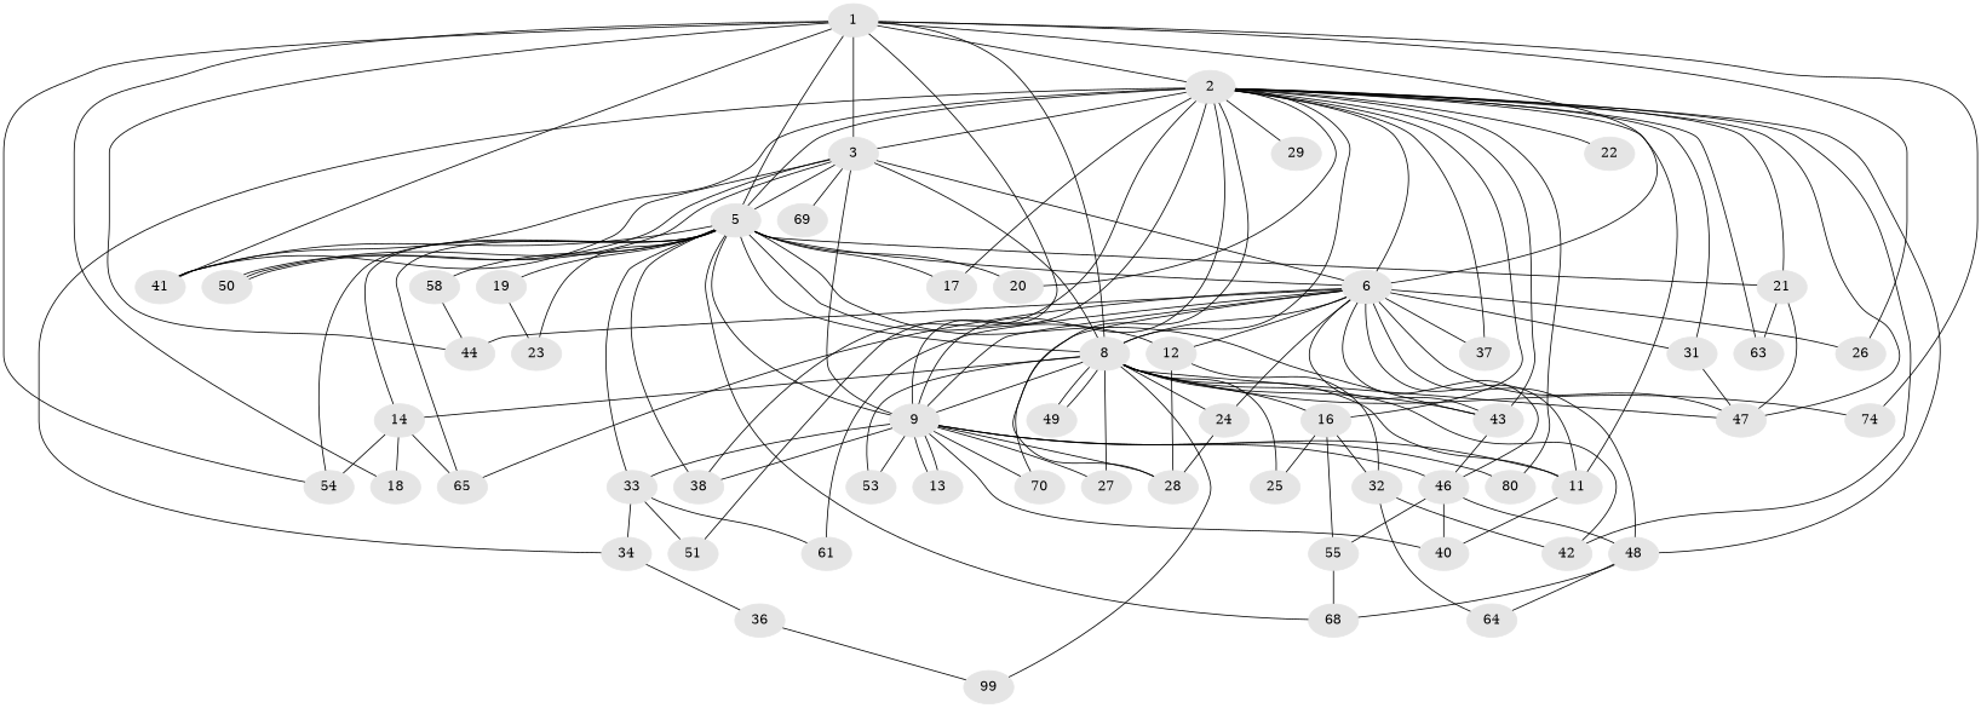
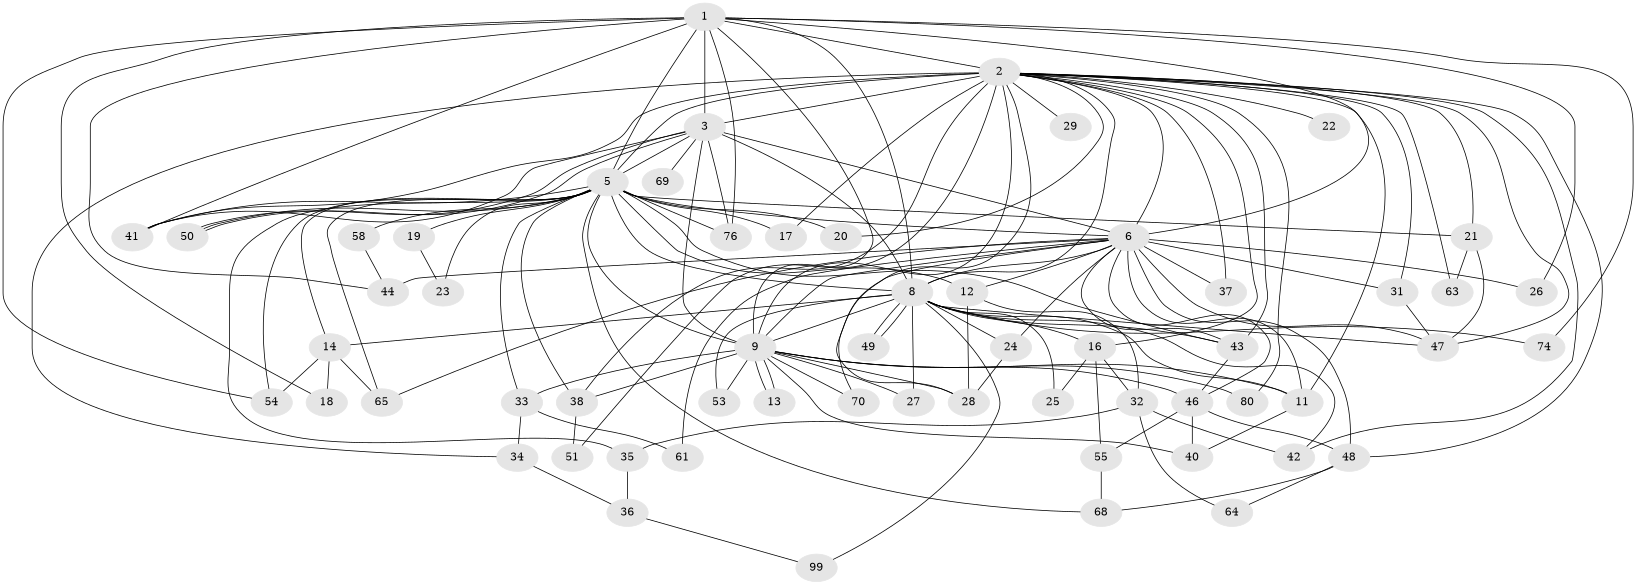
  graph {
    node [color=gray90 style=filled]
    2 [super="+4+86+83+59+30+45+57"]
    3
    5 [super="+15+7+73+85+10"]
    6
    8
    9
    41 [super="+72"]
    11 [super="+39"]
    16
    17
    20
    21
    22
    28 [super="+61+75"]
    29
    31
    34
    37
    38
    42 [super="+92"]
    43 [super="+81+96"]
    47 [super="+78"]
    48 [super="+90"]
    51
    63
    80
    1
    18
    26
    44 [super="+62"]
    54
    74
+   76 [super="+95"]
    50 [super="+91"]
    69
    12
    14
    19
    23
    33
+   35
    58
    65 [super="+77"]
    68 [super="+71"]
    24
    46 [super="+60"]
    n47 [label=61]
    70
    25
    27
    49
    53
    99
    13
    40
    32
    55
    36
    64
    2 -- 3 [weight=3]
    2 -- 5 [weight=8]
    2 -- 6 [weight=2]
    2 -- 8 [weight=2]
    2 -- 9 [weight=2]
    2 -- 41
    2 -- 11
    2 -- 16
    2 -- 17
    2 -- 20
    2 -- 21
    2 -- 22
    2 -- 28
    2 -- 29 [weight=2]
    2 -- 31
    2 -- 34
    2 -- 37
    2 -- 38
    2 -- 42
    2 -- 43
    2 -- 47
    2 -- 48
    2 -- 51 [weight=2]
    2 -- 63
    2 -- 80
    3 -- 5 [weight=3]
    3 -- 6
    3 -- 8
    3 -- 9
    3 -- 41
+   3 -- 76
    3 -- 50 [weight=2]
    3 -- 50
    3 -- 69
    5 -- 6 [weight=3]
    5 -- 8 [weight=3]
    5 -- 9 [weight=3]
    5 -- 41
    5 -- 17
    5 -- 20
    5 -- 21 [weight=2]
    5 -- 38
    5 -- 43
    5 -- 54
+   5 -- 76
    5 -- 50
    5 -- 12 [weight=3]
    5 -- 14
    5 -- 19 [weight=2]
    5 -- 23
    5 -- 33
+   5 -- 35 [weight=2]
    5 -- 58 [weight=2]
    5 -- 65
    5 -- 68
    6 -- 8
    6 -- 9
    6 -- 11
    6 -- 31
    6 -- 37
    6 -- 43
    6 -- 47
    6 -- 48
    6 -- 26
    6 -- 44
    6 -- 12
    6 -- 65
    6 -- 24
    6 -- 46
    6 -- n47
    6 -- 70
    8 -- 9
    8 -- 11
    8 -- 16
    8 -- 42
    8 -- 43 [weight=2]
    8 -- 47
    8 -- 74
    8 -- 14
    8 -- 24
    8 -- 25
    8 -- 27
    8 -- 49
    8 -- 49
    8 -- 53
    8 -- 99
    9 -- 11
    9 -- 28
    9 -- 38
    9 -- 80
    9 -- 33
    9 -- 46
    9 -- 70
    9 -- 27
    9 -- 53
    9 -- 13
    9 -- 13
    9 -- 40
    11 -- 40
    16 -- 25
    16 -- 32
    16 -- 55
    21 -- 47
    21 -- 63
    31 -- 47
    34 -- 36
    43 -- 46
    48 -- 68
    48 -- 64
    1 -- 2 [weight=2]
    1 -- 3
    1 -- 5 [weight=4]
    1 -- 6
    1 -- 8
    1 -- 9
    1 -- 41
    1 -- 18
    1 -- 26
    1 -- 44
    1 -- 54
    1 -- 74
+   1 -- 76
    12 -- 28 [weight=2]
    12 -- 32
    14 -- 18
    14 -- 54
    14 -- 65
    19 -- 23
    33 -- 34
-   33 -- 51
+   38 -- 51
    33 -- n47
+   35 -- 36
    58 -- 44
    24 -- 28
    46 -- 48
    46 -- 40
    46 -- 55
    32 -- 42
+   32 -- 35
    32 -- 64
    55 -- 68
    36 -- 99
  }
